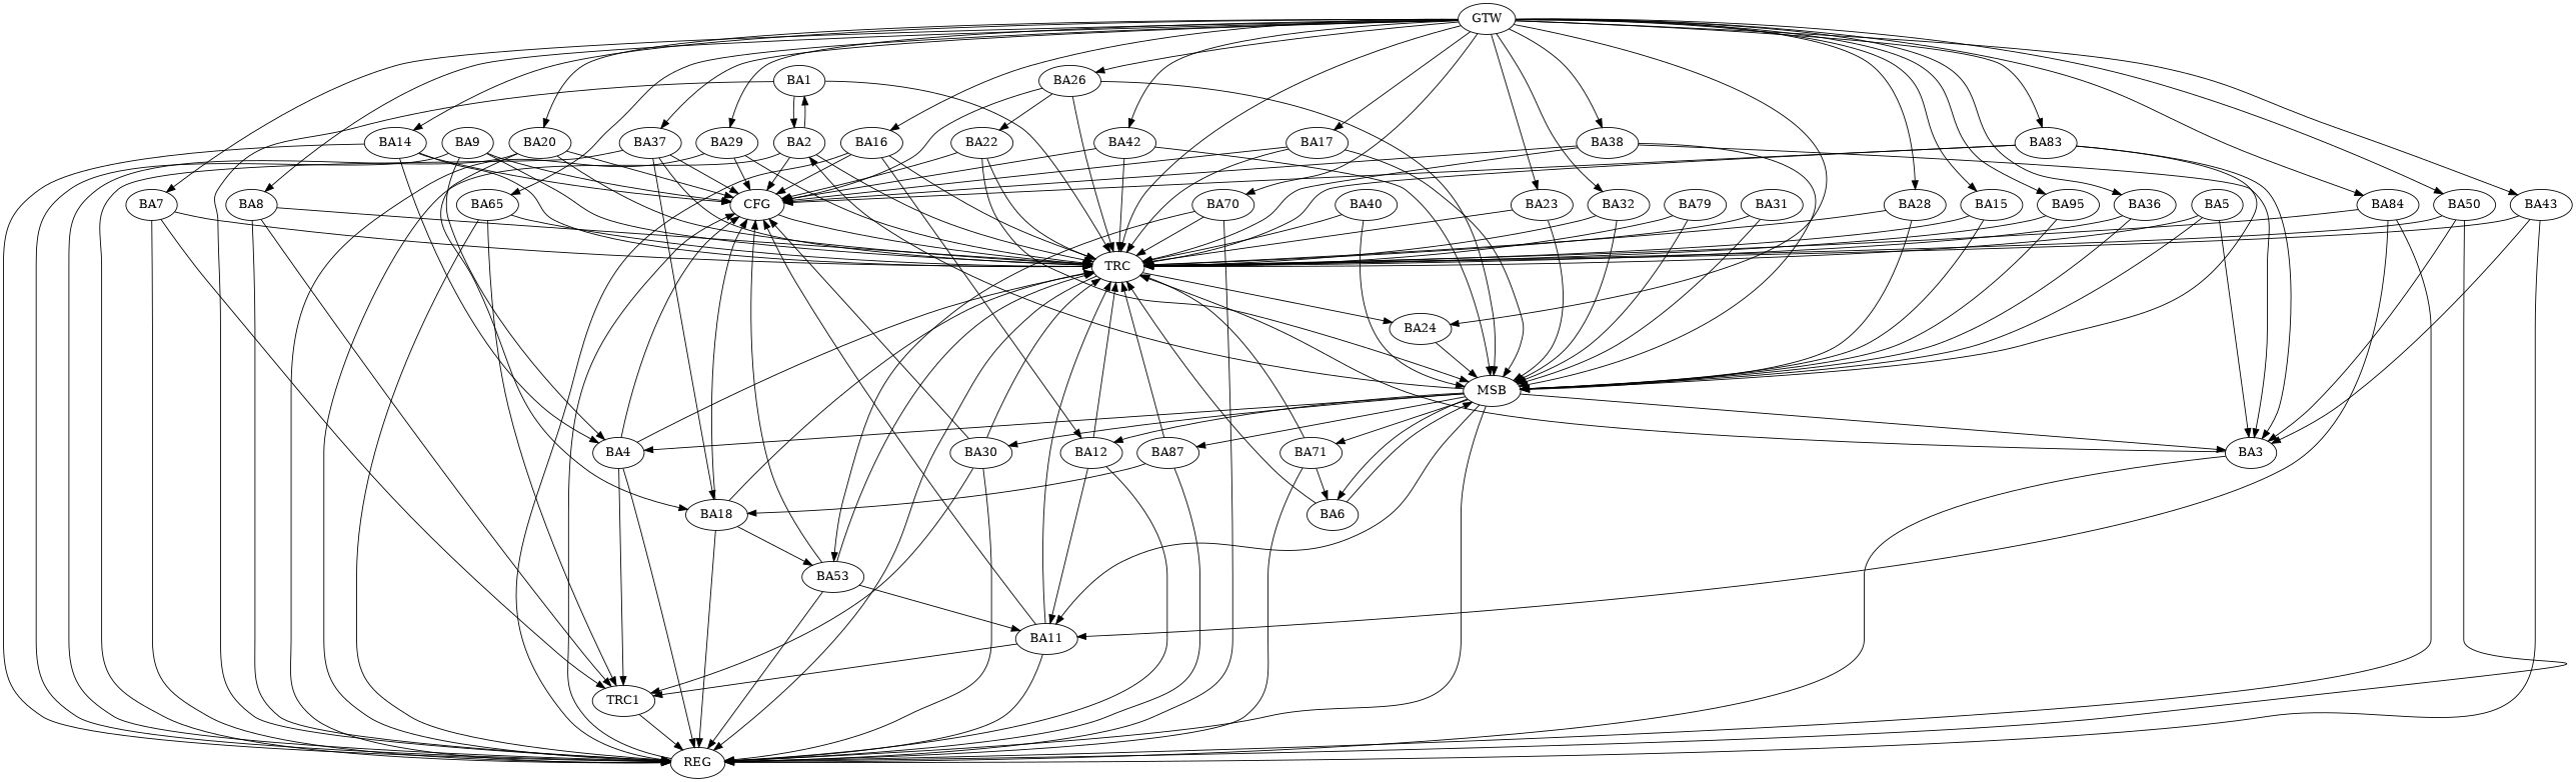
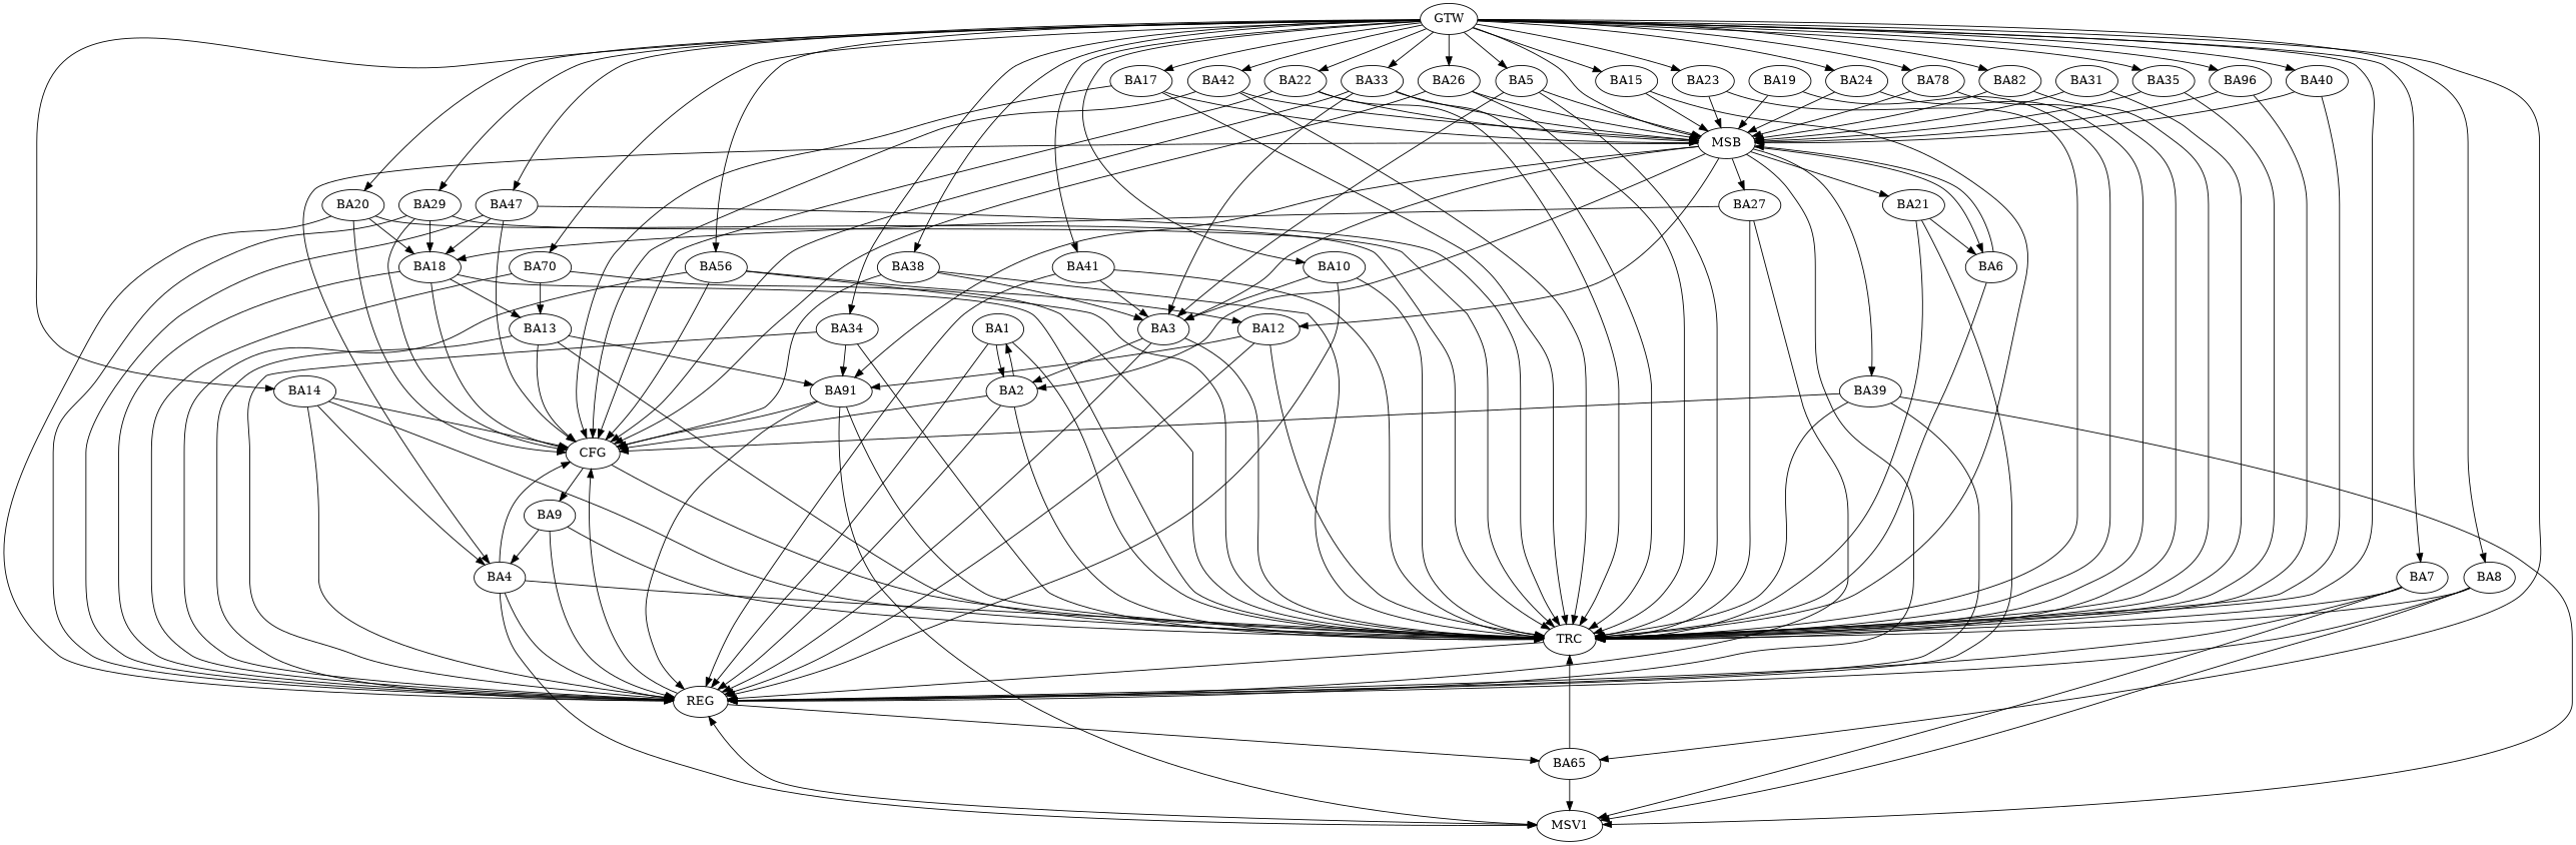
  strict digraph {
    n1 [label=BA1]
    n2 [label=BA2]
    n3 [label=REG]
    n4 [label=TRC]
    n5 [label=CFG]
    n6 [label=BA3]
    n7 [label=BA4]
-   n8 [label=TRC1]
+   n8 [label=MSV1]
    n9 [label=BA5]
    n10 [label=MSB]
    n11 [label=BA6]
-   n12 [label=BA11]
+   n12 [label=BA91]
    n13 [label=BA12]
-   n14 [label=BA71]
-   n15 [label=BA87]
-   n16 [label=BA30]
+   n14 [label=BA21]
+   n15 [label=BA27]
+   n16 [label=BA39]
    n17 [label=BA7]
    n18 [label=BA8]
    n19 [label=BA9]
-   n20 [label=BA50]
-   n21 [label=BA53]
+   n20 [label=BA10]
+   n21 [label=BA13]
    n22 [label=BA14]
    n23 [label=BA15]
-   n24 [label=BA16]
+   n24 [label=BA56]
    n25 [label=BA17]
    n26 [label=BA18]
-   n27 [label=BA79]
+   n27 [label=BA19]
    n28 [label=BA20]
    n29 [label=BA22]
    n30 [label=BA23]
    n31 [label=BA24]
    n32 [label=BA65]
    n33 [label=BA26]
-   n34 [label=BA28]
+   n34 [label=BA78]
    n35 [label=BA29]
    n36 [label=BA70]
    n37 [label=BA31]
-   n38 [label=BA32]
-   n39 [label=BA83]
-   n40 [label=BA84]
-   n41 [label=BA95]
-   n42 [label=BA36]
-   n43 [label=BA37]
+   n38 [label=BA82]
+   n39 [label=BA33]
+   n40 [label=BA34]
+   n41 [label=BA35]
+   n42 [label=BA96]
+   n43 [label=BA47]
    n44 [label=BA38]
    n45 [label=BA40]
-   n46 [label=BA43]
+   n46 [label=BA41]
    n47 [label=BA42]
    n48 [label=GTW]
    n1 -> n2
    n1 -> n3
    n1 -> n4
    n2 -> n1
    n2 -> n3
    n2 -> n4
    n2 -> n5
    n3 -> n5
    n4 -> n3
    n5 -> n4
+   n6 -> n2
    n6 -> n3
    n6 -> n4
    n7 -> n3
    n7 -> n4
    n7 -> n5
    n7 -> n8
    n8 -> n3
    n9 -> n4
    n9 -> n6
    n9 -> n10
    n10 -> n2
    n10 -> n3
    n10 -> n6
    n10 -> n7
    n10 -> n11
    n10 -> n12
    n10 -> n13
    n10 -> n14
    n10 -> n15
    n10 -> n16
    n11 -> n4
    n11 -> n10
    n12 -> n3
    n12 -> n4
    n12 -> n5
    n12 -> n8
    n13 -> n3
    n13 -> n4
    n13 -> n12
    n14 -> n3
    n14 -> n4
    n14 -> n11
    n15 -> n3
    n15 -> n4
    n15 -> n26
    n16 -> n3
    n16 -> n4
    n16 -> n5
    n16 -> n8
    n17 -> n3
    n17 -> n4
    n17 -> n8
    n18 -> n3
    n18 -> n4
    n18 -> n8
    n19 -> n3
    n19 -> n4
-   n19 -> n5
+   n5 -> n19
    n19 -> n7
    n20 -> n3
    n20 -> n4
    n20 -> n6
    n21 -> n3
    n21 -> n4
    n21 -> n5
    n21 -> n12
    n22 -> n3
    n22 -> n4
    n22 -> n5
    n22 -> n7
    n23 -> n4
    n23 -> n10
    n24 -> n3
    n24 -> n4
    n24 -> n5
    n24 -> n13
    n25 -> n4
    n25 -> n5
    n25 -> n10
    n26 -> n3
    n26 -> n4
    n26 -> n5
    n26 -> n21
    n27 -> n4
    n27 -> n10
    n28 -> n3
    n28 -> n4
    n28 -> n5
    n28 -> n26
    n29 -> n4
    n29 -> n5
    n29 -> n10
    n30 -> n4
    n30 -> n10
-   n4 -> n31
+   n31 -> n4
    n31 -> n10
-   n32 -> n3
+   n3 -> n32
    n32 -> n4
    n32 -> n8
    n33 -> n4
    n33 -> n5
    n33 -> n10
    n34 -> n4
    n34 -> n10
    n35 -> n3
    n35 -> n4
    n35 -> n5
+   n35 -> n26
    n36 -> n3
    n36 -> n4
    n36 -> n21
    n37 -> n4
    n37 -> n10
    n38 -> n4
    n38 -> n10
    n39 -> n4
    n39 -> n5
    n39 -> n6
    n39 -> n10
    n40 -> n3
    n40 -> n4
    n40 -> n12
    n41 -> n4
    n41 -> n10
    n42 -> n4
    n42 -> n10
    n43 -> n3
    n43 -> n4
    n43 -> n5
    n43 -> n26
    n44 -> n4
    n44 -> n5
    n44 -> n6
-   n44 -> n10
+   n48 -> n10
    n45 -> n4
    n45 -> n10
    n46 -> n3
    n46 -> n4
    n46 -> n6
    n47 -> n4
    n47 -> n5
    n47 -> n10
    n48 -> n4
+   n48 -> n9
    n48 -> n17
    n48 -> n18
    n48 -> n20
    n48 -> n22
    n48 -> n23
    n48 -> n24
    n48 -> n25
    n48 -> n28
-   n33 -> n29
+   n48 -> n29
    n48 -> n30
    n48 -> n31
    n48 -> n32
    n48 -> n33
    n48 -> n34
    n48 -> n35
    n48 -> n36
    n48 -> n38
    n48 -> n39
    n48 -> n40
    n48 -> n41
    n48 -> n42
    n48 -> n43
    n48 -> n44
+   n48 -> n45
    n48 -> n46
    n48 -> n47
  }
